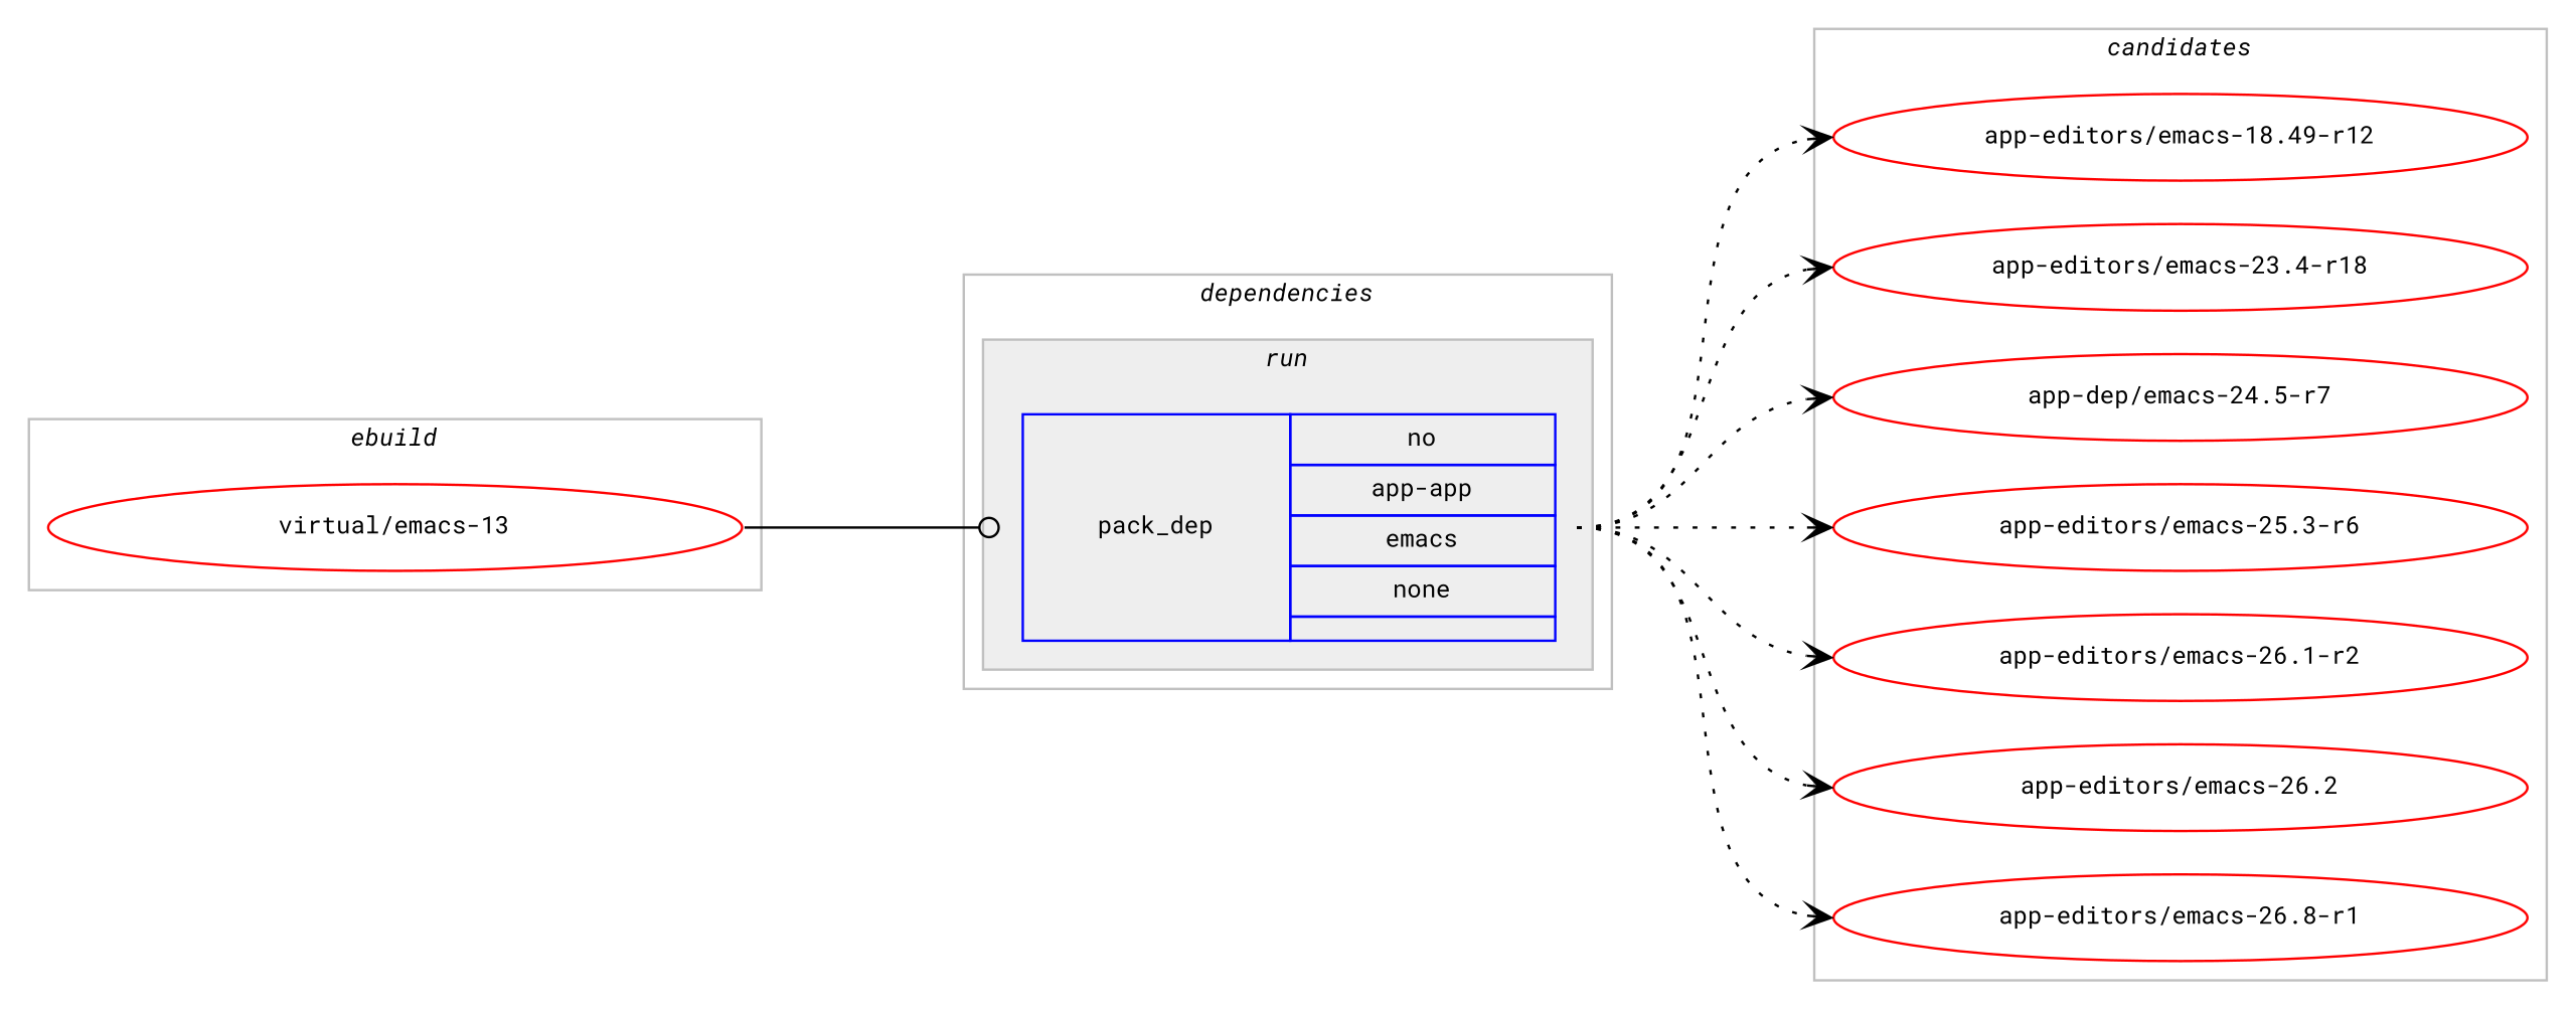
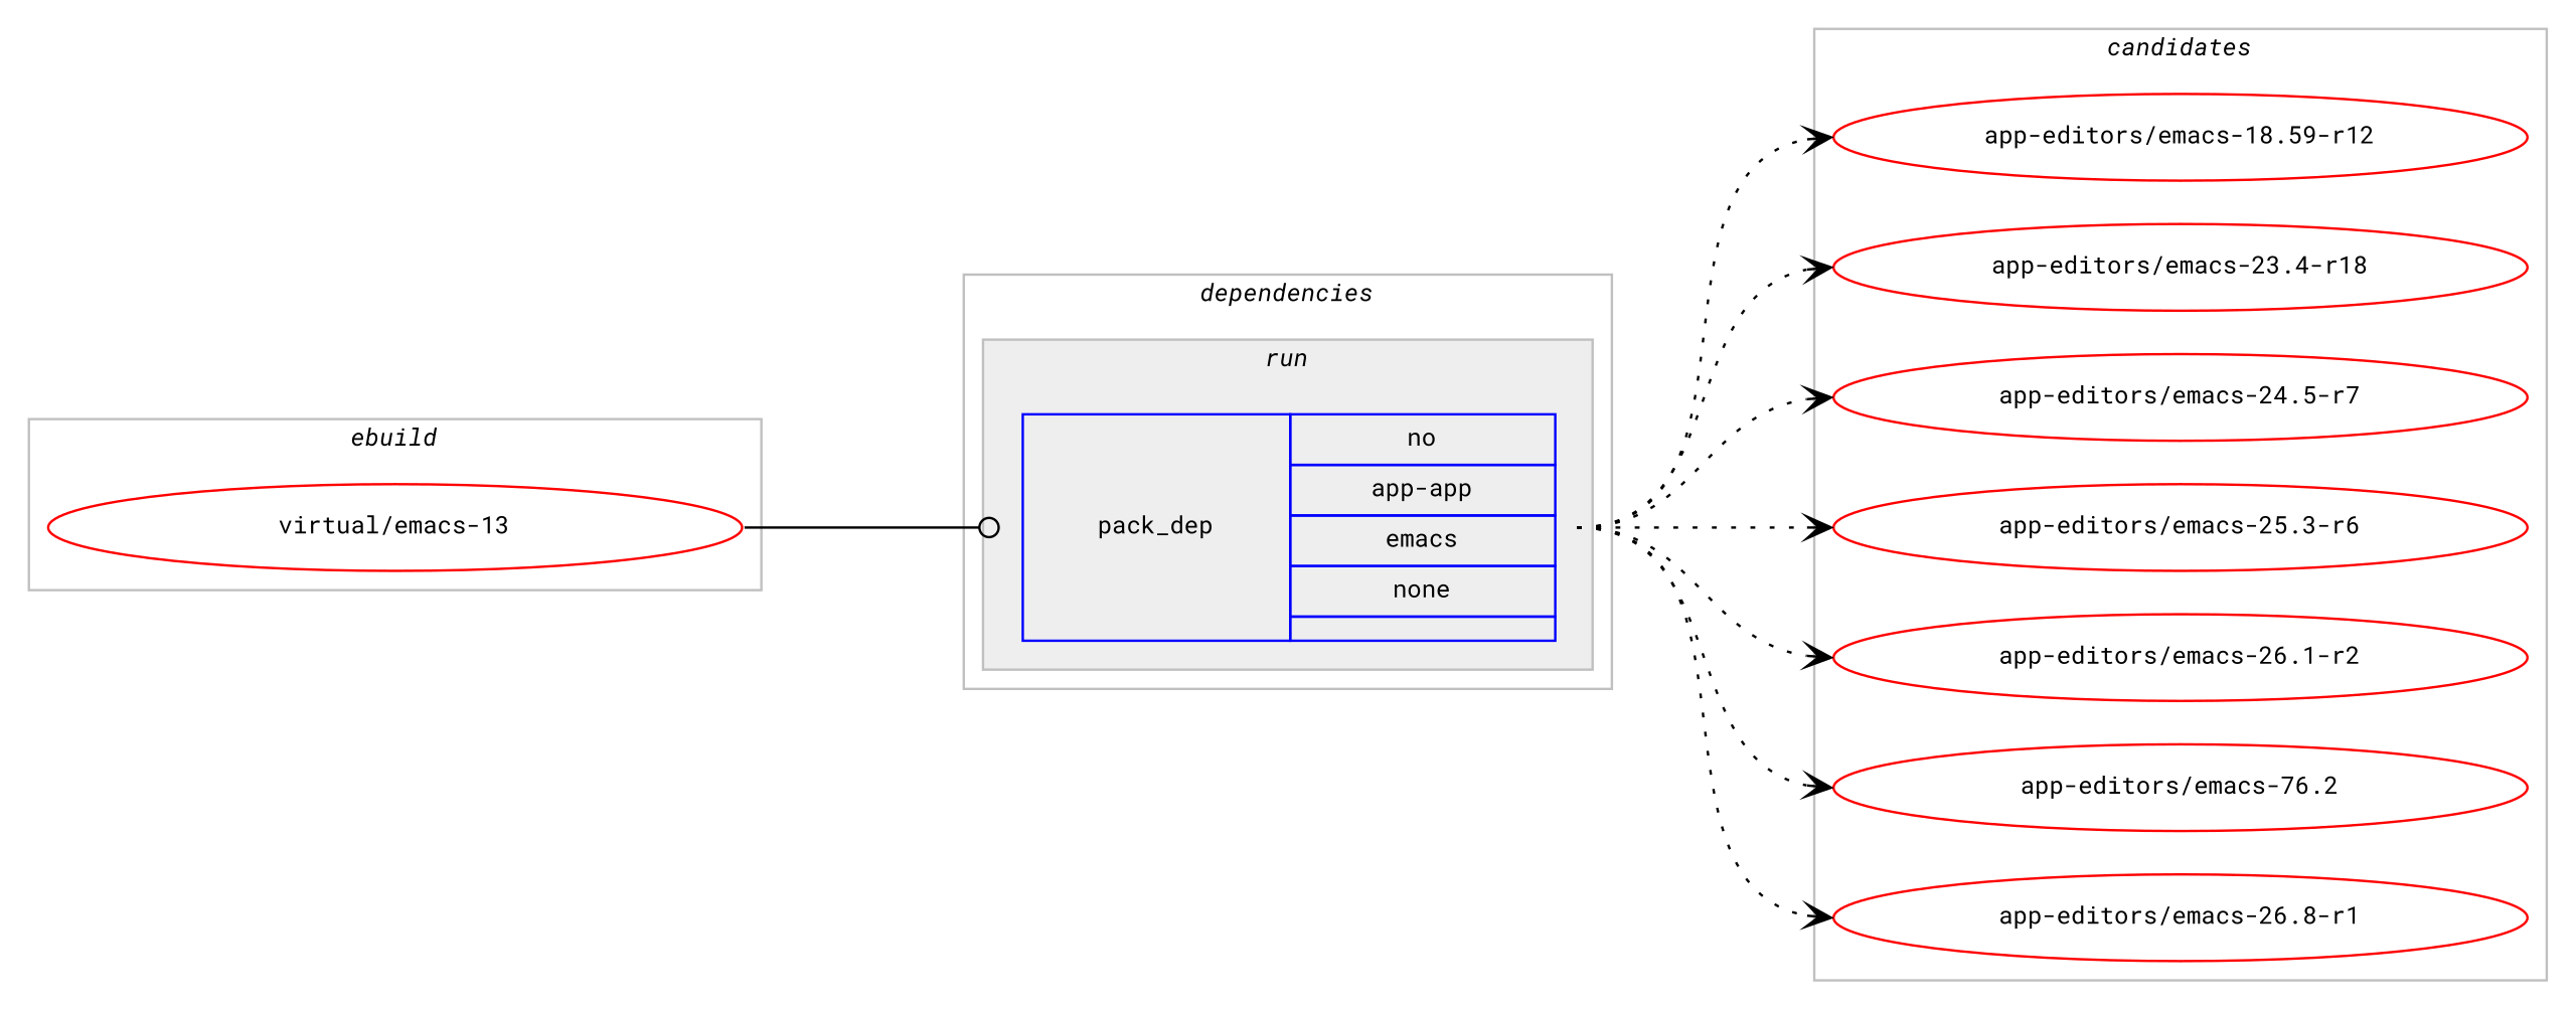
  digraph {
    compound=true
    concentrate=true
    fontname="Roboto Mono"
    fontsize=10
    newrank=true
    rankdir=LR
    ranksep=1.5
    node [color=red fontname="Roboto Mono" fontsize=10]
    edge [arrowhead=vee fontname="Roboto Mono" headport=w style=dotted tailport=e weight=100]
    n1 [label="virtual/emacs-13" width=4]
    n2 [color=blue label=<<TABLE BORDER="0" CELLBORDER="1" CELLSPACING="0" CELLPADDING="4" WIDTH="220"><TR><TD ROWSPAN="6" CELLPADDING="30">pack_dep</TD></TR><TR><TD WIDTH="110">no</TD></TR><TR><TD>app-app</TD></TR><TR><TD>emacs</TD></TR><TR><TD>none</TD></TR><TR><TD></TD></TR></TABLE>> shape=none]
-   n3 [label="app-editors/emacs-18.49-r12" width=4]
+   n3 [label="app-editors/emacs-18.59-r12" width=4]
    n4 [label="app-editors/emacs-23.4-r18" width=4]
-   n5 [label="app-dep/emacs-24.5-r7" width=4]
+   n5 [label="app-editors/emacs-24.5-r7" width=4]
    n6 [label="app-editors/emacs-25.3-r6" width=4]
    n7 [label="app-editors/emacs-26.1-r2" width=4]
-   n8 [label="app-editors/emacs-26.2" width=4]
+   n8 [label="app-editors/emacs-76.2" width=4]
    n9 [label="app-editors/emacs-26.8-r1" width=4]
    subgraph cluster_1 {
      color=gray
      label=<<i>ebuild</i>>
      rank=same
      n1
    }
    subgraph cluster_2 {
      color=gray
      label=<<i>dependencies</i>>
      subgraph cluster_3 {
        color=gray
        fillcolor="#eeeeee"
        label=<<i>compile</i>>
        style=filled
      }
      subgraph cluster_4 {
        color=gray
        fillcolor="#eeeeee"
        label=<<i>compile and run</i>>
        style=filled
      }
      subgraph cluster_5 {
        color=gray
        fillcolor="#eeeeee"
        label=<<i>run</i>>
        style=filled
        subgraph sub_6 {
          color=gray
          fillcolor="#eeeeee"
          label=<<i>run</i>>
          style=filled
          n2
        }
      }
    }
    subgraph cluster_7 {
      color=gray
      label=<<i>candidates</i>>
      rank=same
      subgraph sub_8 {
        color=black
        label=<<i>candidates</i>>
        nodesep=1
        rank=same
        n3
        n4
        n5
        n6
        n7
        n8
        n9
      }
    }
    n1 -> n2 [arrowhead=odot style=solid weight=20]
    n2 -> n3
    n2 -> n4
    n2 -> n5
    n2 -> n6
    n2 -> n7
    n2 -> n8
    n2 -> n9
  }
